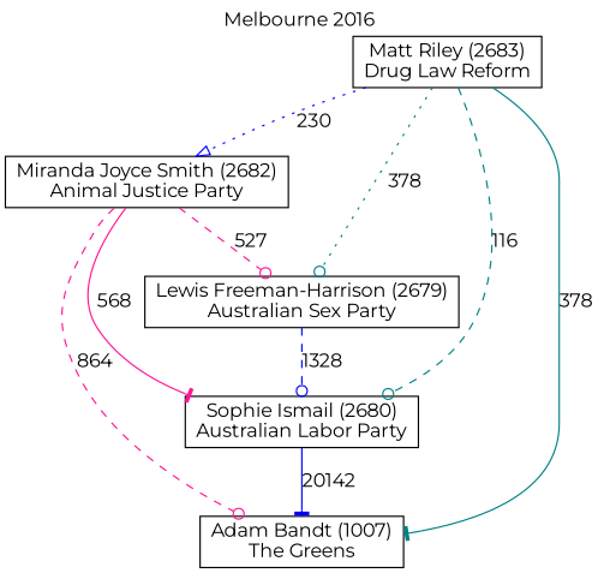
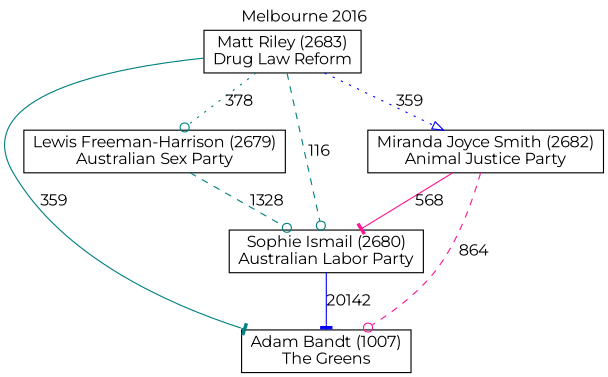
  digraph {
    fontname=Montserrat
    label="Melbourne 2016"
    labelloc=t
    mclimit=10
    node [fontname=Montserrat shape=box]
    edge [arrowhead=odot color=teal fontname=Montserrat style=dashed]
    n1 [label="Adam Bandt (1007)\nThe Greens"]
    n2 [label="Lewis Freeman-Harrison (2679)\nAustralian Sex Party"]
    n3 [label="Sophie Ismail (2680)\nAustralian Labor Party"]
    n4 [label="Miranda Joyce Smith (2682)\nAnimal Justice Party"]
    n5 [label="Matt Riley (2683)\nDrug Law Reform"]
-   n2 -> n3 [color=blue label=1328]
+   n2 -> n3 [label=1328]
    n3 -> n1 [arrowhead=tee color=blue label=20142 style=solid]
    n4 -> n1 [color=deeppink label=864]
-   n4 -> n2 [color=deeppink label=527]
    n4 -> n3 [arrowhead=tee color=deeppink label=568 style=solid]
-   n5 -> n1 [arrowhead=tee label=378 style=solid]
+   n5 -> n1 [arrowhead=tee label=359 style=solid]
    n5 -> n2 [label=378 style=dotted]
    n5 -> n3 [label=116]
-   n5 -> n4 [arrowhead=onormal color=blue label=230 style=dotted]
+   n5 -> n4 [arrowhead=onormal color=blue label=359 style=dotted]
  }
